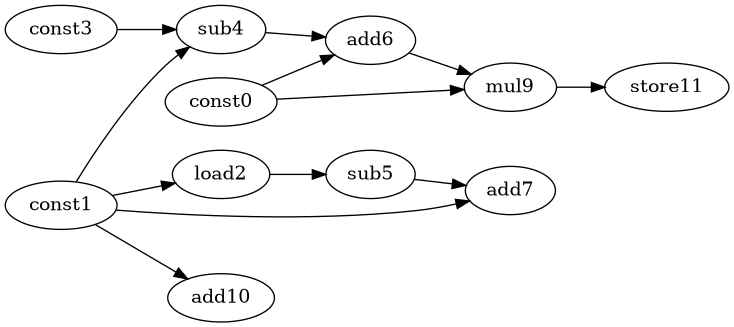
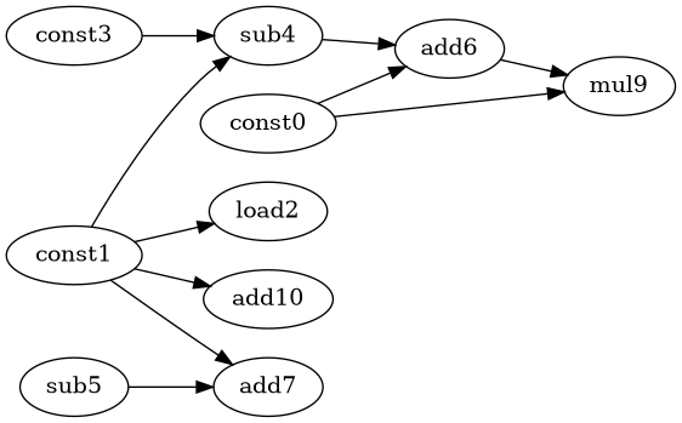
  digraph {
    rankdir=LR
    node [opcode=const]
    edge [operand=0]
    add6 [opcode=add]
    const0
    mul9 [opcode=mul]
-   store11 [opcode=store]
    load2 [opcode=load]
    const1
    sub4 [opcode=sub]
    add7 [opcode=add]
    n9 [label=add10 opcode=output]
    sub5 [opcode=sub]
    const3
    add6 -> mul9 [operand=1]
    const0 -> add6
    const0 -> mul9
-   mul9 -> store11
-   load2 -> sub5
    const1 -> load2
    const1 -> sub4
    const1 -> add7
    const1 -> n9
    sub4 -> add6 [operand=1]
    sub5 -> add7 [operand=1]
    const3 -> sub4 [operand=1]
  }
